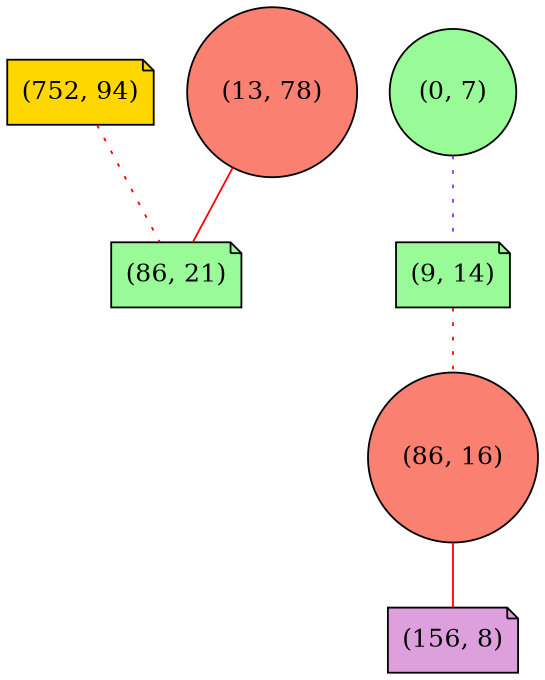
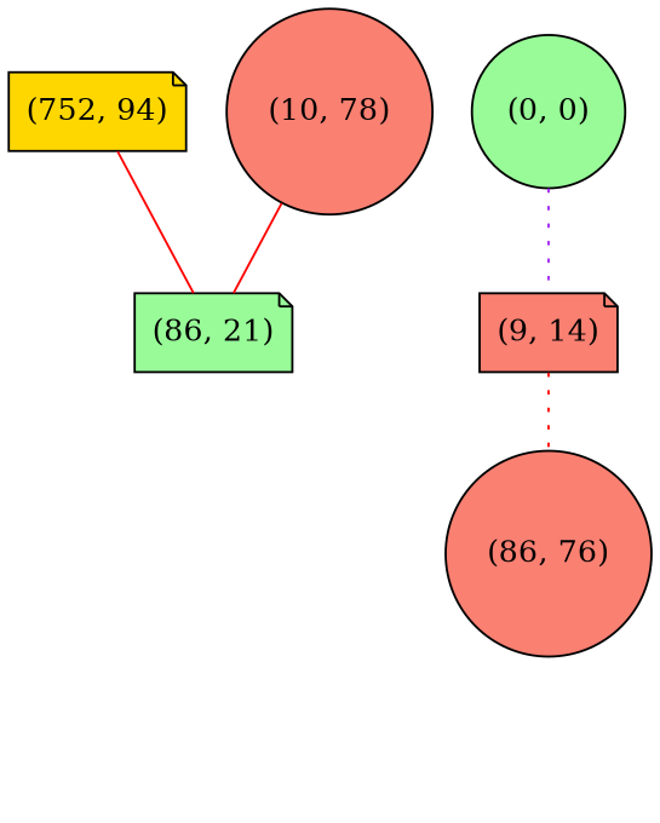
  graph {
    fontname="DejaVu Serif"
    node [fillcolor=palegreen fontname="DejaVu Serif" shape=note style=filled]
    edge [color=red fontname="DejaVu Serif" style=dotted weight=1]
    n1 [fillcolor=gold label="(752, 94)"]
    "(86, 21)"
-   "(0, 0)" [shape=circle label="(0, 7)"]
-   "(9, 14)"
-   "(86, 16)" [fillcolor=salmon shape=circle]
-   "(156, 8)" [fillcolor=plum]
-   "(10, 78)" [fillcolor=salmon shape=circle label="(13, 78)"]
-   n1 -- "(86, 21)"
+   "(0, 0)" [shape=circle]
+   "(9, 14)" [fillcolor=salmon]
+   "(86, 16)" [fillcolor=salmon shape=circle label="(86, 76)"]
+   "(10, 78)" [fillcolor=salmon shape=circle]
+   n1 -- "(86, 21)" [style=solid]
    "(0, 0)" -- "(9, 14)" [color=purple weight=4]
    "(9, 14)" -- "(86, 16)"
-   "(86, 16)" -- "(156, 8)" [style=solid]
    "(10, 78)" -- "(86, 21)" [style=solid]
  }
